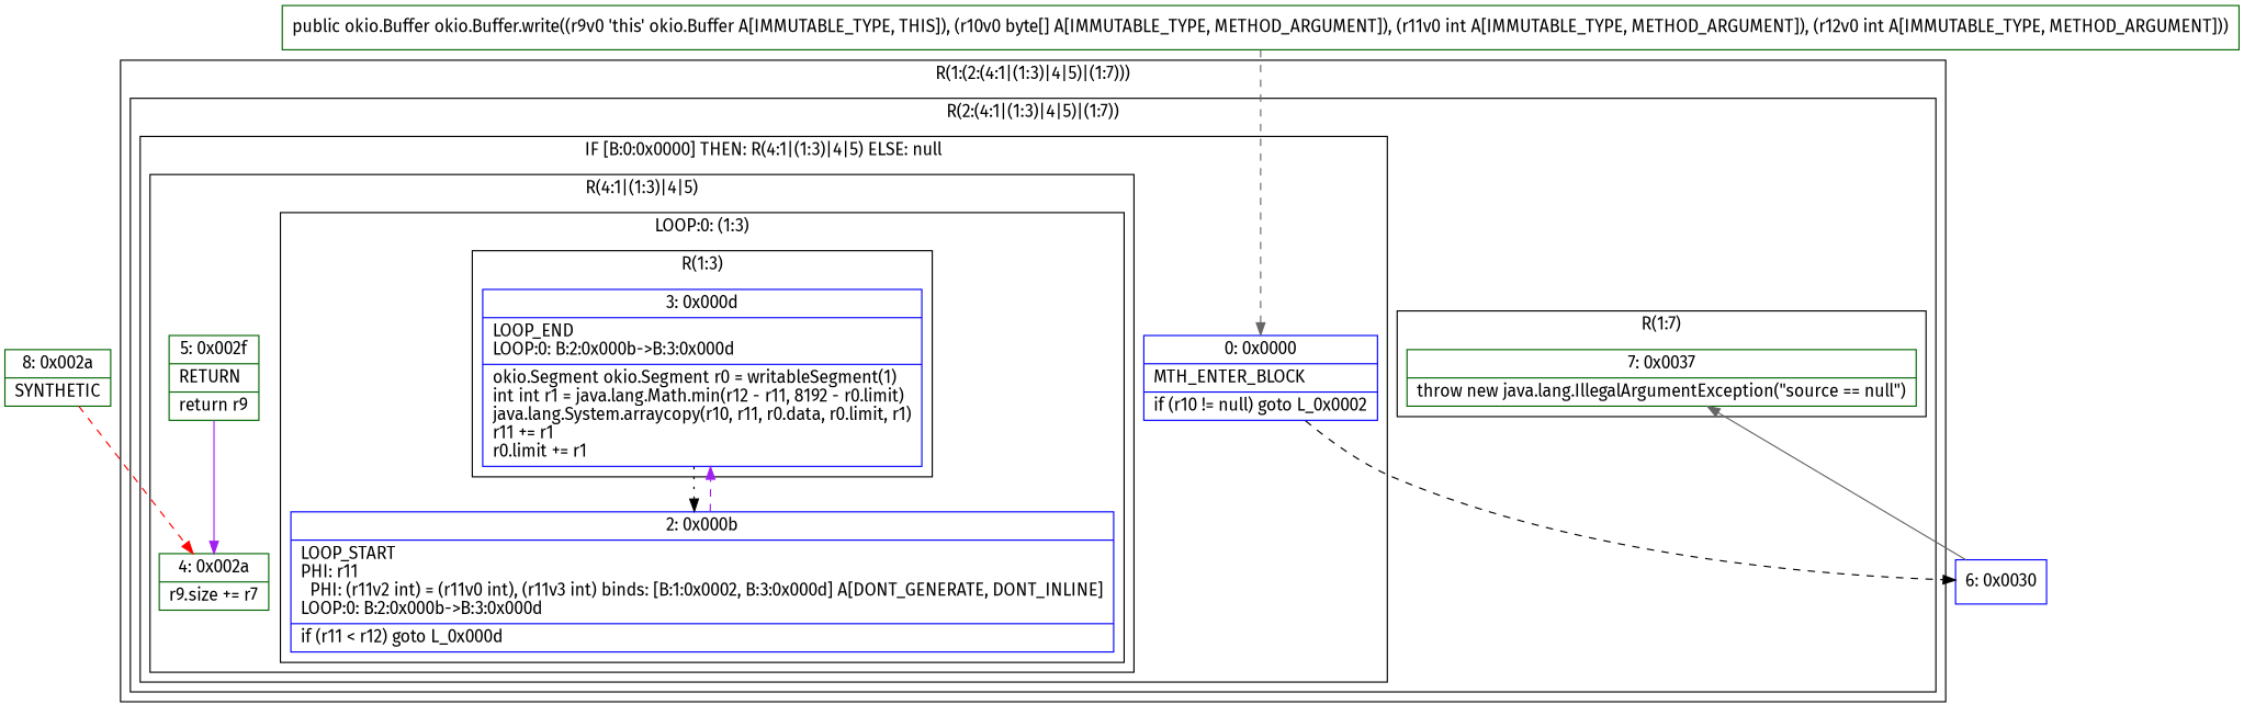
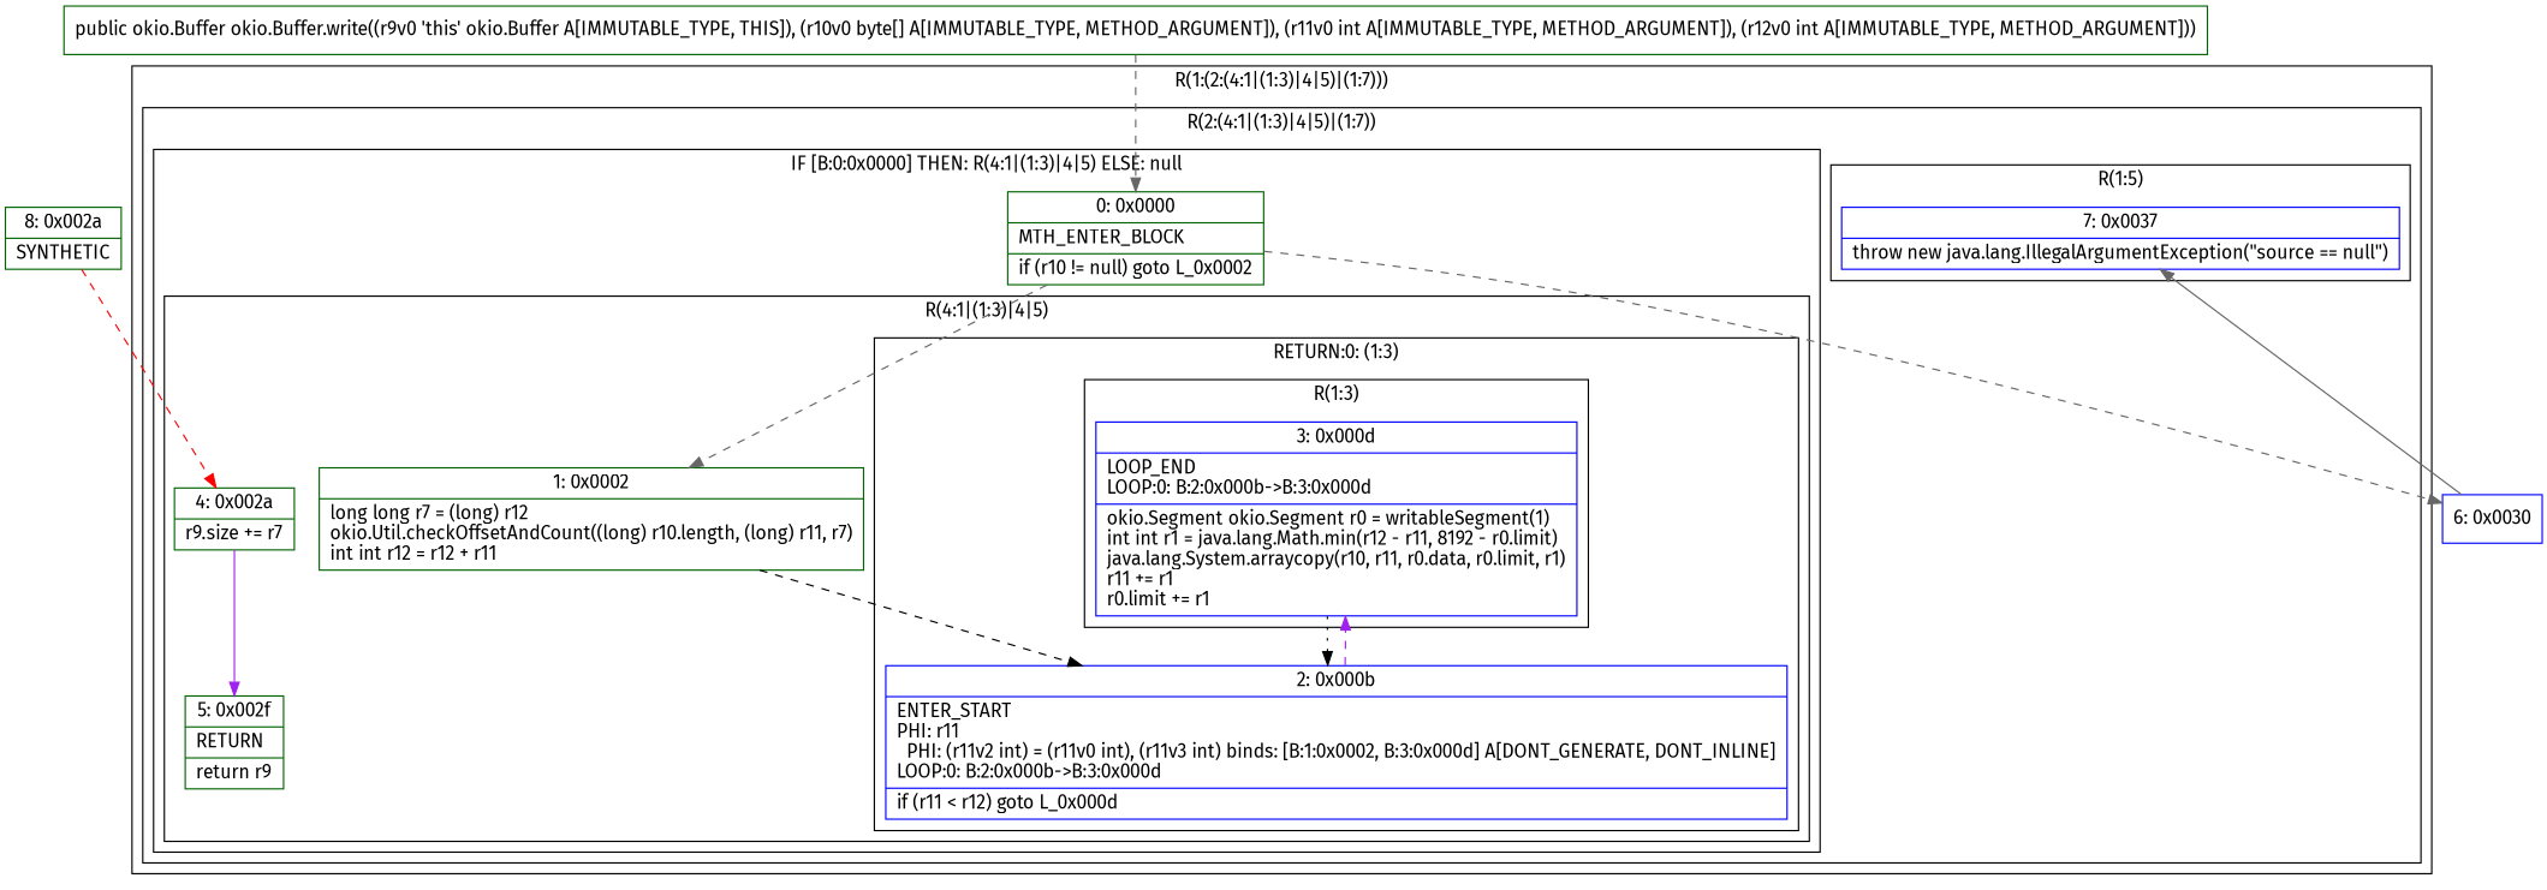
  digraph {
    fontname="Fira Sans"
    node [color=darkgreen fontname="Fira Sans" shape=record]
    edge [color=black fontname="Fira Sans" style=dashed]
    n1 [color=blue label="{3\:\ 0x000d|LOOP_END\lLOOP:0: B:2:0x000b\-\>B:3:0x000d\l|okio.Segment okio.Segment r0 = writableSegment(1)\lint int r1 = java.lang.Math.min(r12 \- r11, 8192 \- r0.limit)\ljava.lang.System.arraycopy(r10, r11, r0.data, r0.limit, r1)\lr11 += r1\lr0.limit += r1\l}"]
-   n2 [color=blue label="{2\:\ 0x000b|LOOP_START\lPHI: r11 \l  PHI: (r11v2 int) = (r11v0 int), (r11v3 int) binds: [B:1:0x0002, B:3:0x000d] A[DONT_GENERATE, DONT_INLINE]\lLOOP:0: B:2:0x000b\-\>B:3:0x000d\l|if (r11 \< r12) goto L_0x000d\l}"]
+   n2 [color=blue label="{2\:\ 0x000b|ENTER_START\lPHI: r11 \l  PHI: (r11v2 int) = (r11v0 int), (r11v3 int) binds: [B:1:0x0002, B:3:0x000d] A[DONT_GENERATE, DONT_INLINE]\lLOOP:0: B:2:0x000b\-\>B:3:0x000d\l|if (r11 \< r12) goto L_0x000d\l}"]
+   n3 [label="{1\:\ 0x0002|long long r7 = (long) r12\lokio.Util.checkOffsetAndCount((long) r10.length, (long) r11, r7)\lint int r12 = r12 + r11\l}"]
    n4 [label="{4\:\ 0x002a|r9.size += r7\l}"]
    n5 [label="{5\:\ 0x002f|RETURN\l|return r9\l}"]
-   n6 [color=blue label="{0\:\ 0x0000|MTH_ENTER_BLOCK\l|if (r10 != null) goto L_0x0002\l}"]
-   n7 [label="{7\:\ 0x0037|throw new java.lang.IllegalArgumentException(\"source == null\")\l}"]
+   n6 [label="{0\:\ 0x0000|MTH_ENTER_BLOCK\l|if (r10 != null) goto L_0x0002\l}"]
+   n7 [color=blue label="{7\:\ 0x0037|throw new java.lang.IllegalArgumentException(\"source == null\")\l}"]
    n8 [color=blue label="{6\:\ 0x0030}"]
    n9 [label="{8\:\ 0x002a|SYNTHETIC\l}"]
    n10 [label="{public okio.Buffer okio.Buffer.write((r9v0 'this' okio.Buffer A[IMMUTABLE_TYPE, THIS]), (r10v0 byte[] A[IMMUTABLE_TYPE, METHOD_ARGUMENT]), (r11v0 int A[IMMUTABLE_TYPE, METHOD_ARGUMENT]), (r12v0 int A[IMMUTABLE_TYPE, METHOD_ARGUMENT])) }"]
    subgraph cluster_1 {
      label="R(1:(2:(4:1|(1:3)|4|5)|(1:7)))"
      subgraph cluster_2 {
        label="R(2:(4:1|(1:3)|4|5)|(1:7))"
        subgraph cluster_3 {
          label="IF [B:0:0x0000] THEN: R(4:1|(1:3)|4|5) ELSE: null"
          n6
          subgraph cluster_4 {
            label="R(4:1|(1:3)|4|5)"
+           n3
            n4
            n5
            subgraph cluster_5 {
-             label="LOOP:0: (1:3)"
+             label="RETURN:0: (1:3)"
              n2
              subgraph cluster_6 {
                label="R(1:3)"
                n1
              }
            }
          }
        }
        subgraph cluster_7 {
-         label="R(1:7)"
+         label="R(1:5)"
          n7
        }
      }
    }
    n1 -> n2 [style=dotted]
    n2 -> n1 [color=purple]
-   n5 -> n4 [color=purple style=solid]
-   n6 -> n8
+   n3 -> n2
+   n4 -> n5 [color=purple style=solid]
+   n6 -> n3 [color=gray40]
+   n6 -> n8 [color=gray40]
    n8 -> n7 [color=gray40 style=solid]
    n9 -> n4 [color=red]
    n10 -> n6 [color=gray40]
  }
